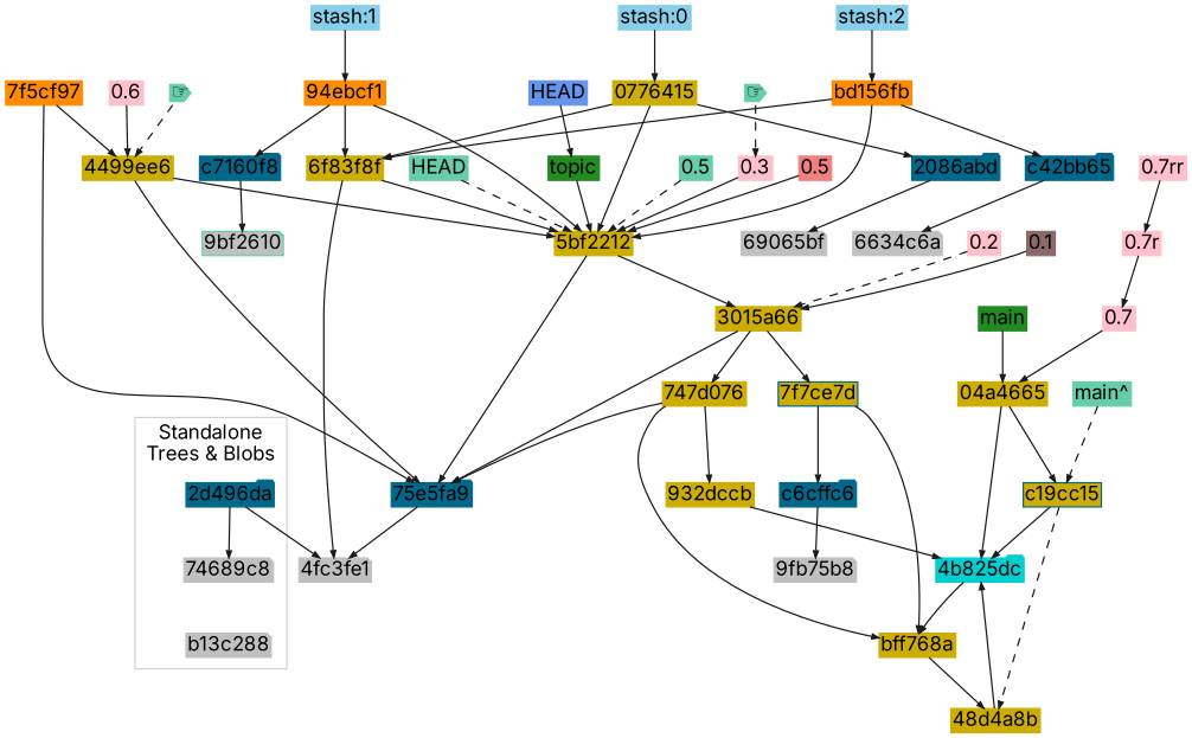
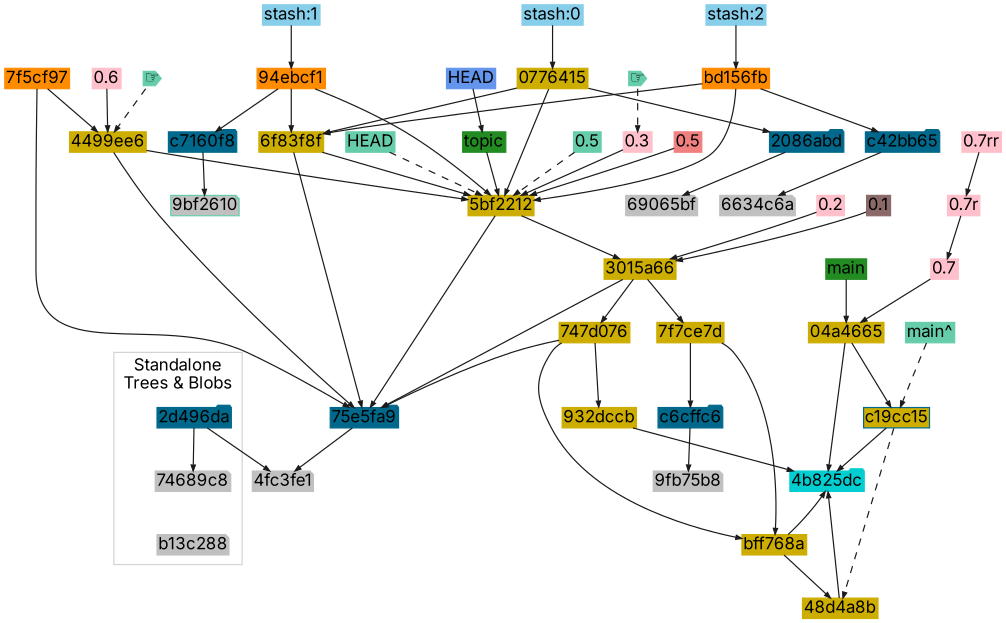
  digraph {
    bgcolor=white
    fontname=Inter
    rankdir=TB
    node [color=gold3 fillcolor=gold3 fontname=Inter margin="0.01,0.01" shape=box style=filled]
    edge [arrowsize=0.5 color=gray10 fontname=Inter]
    n1 [color=deepskyblue4 fillcolor=deepskyblue4 height=0.02 label="2d496da" shape=folder width=0.02]
    n2 [color=gray fillcolor=gray height=0.02 label="74689c8" shape=note width=0.02]
    n3 [color=gray fillcolor=gray height=0.02 label=b13c288 shape=note width=0.02]
    n4 [color=gray fillcolor=gray height=0.02 label="4fc3fe1" shape=note width=0.02]
    n5 [color=aquamarine3 fillcolor=aquamarine3 height=0.02 label="&#9758;" shape=cds width=0.02]
    n6 [color=pink fillcolor=pink height=0.02 label=0.3 width=0.02]
    n7 [height=0.02 label="5bf2212" width=0.02]
    n8 [color=aquamarine3 fillcolor=aquamarine3 height=0.02 label="&#9758;" shape=cds width=0.02]
    n9 [height=0.02 label="4499ee6" width=0.02]
    n10 [color=deepskyblue4 fillcolor=deepskyblue4 height=0.02 label="75e5fa9" shape=folder width=0.02]
    n11 [color=rosybrown4 fillcolor=rosybrown4 height=0.02 label=0.1 width=0.02]
    n12 [height=0.02 label="3015a66" width=0.02]
    n13 [height=0.02 label="747d076" width=0.02]
-   n14 [color=deepskyblue4 height=0.02 label="7f7ce7d" width=0.02]
+   n14 [height=0.02 label="7f7ce7d" width=0.02]
    n15 [color=pink fillcolor=pink height=0.02 label=0.2 width=0.02]
    n16 [color=aquamarine3 fillcolor=aquamarine3 height=0.02 label=0.5 width=0.02]
    n17 [color=lightcoral fillcolor=lightcoral height=0.02 label=0.5 width=0.02]
    n18 [color=pink fillcolor=pink height=0.02 label=0.6 width=0.02]
    n19 [color=pink fillcolor=pink height=0.02 label=0.7 width=0.02]
    n20 [height=0.02 label="04a4665" width=0.02]
    n21 [color=darkturquoise fillcolor=darkturquoise height=0.02 label="4b825dc" shape=folder width=0.02]
    n22 [color=deepskyblue4 height=0.02 label=c19cc15 width=0.02]
    n23 [color=pink fillcolor=pink height=0.02 label="0.7r" width=0.02]
    n24 [color=pink fillcolor=pink height=0.02 label="0.7rr" width=0.02]
    n25 [height=0.02 label="48d4a8b" width=0.02]
    n26 [height=0.02 label=0776415 width=0.02]
    n27 [color=deepskyblue4 fillcolor=deepskyblue4 height=0.02 label="2086abd" shape=folder width=0.02]
    n28 [height=0.02 label="6f83f8f" width=0.02]
    n29 [color=gray fillcolor=gray height=0.02 label="69065bf" shape=note width=0.02]
    n30 [height=0.02 label="932dccb" width=0.02]
    n31 [height=0.02 label=bff768a width=0.02]
    n32 [color=deepskyblue4 fillcolor=deepskyblue4 height=0.02 label=c6cffc6 shape=folder width=0.02]
    n33 [color=gray fillcolor=gray height=0.02 label="6634c6a" shape=note width=0.02]
    n34 [color=darkorange fillcolor=darkorange height=0.02 label="7f5cf97" width=0.02]
    n35 [color=gray fillcolor=gray height=0.02 label="9fb75b8" shape=note width=0.02]
    n36 [color=darkorange fillcolor=darkorange height=0.02 label="94ebcf1" width=0.02]
    n37 [color=deepskyblue4 fillcolor=deepskyblue4 height=0.02 label=c7160f8 shape=folder width=0.02]
    n38 [color=aquamarine3 fillcolor=gray height=0.02 label="9bf2610" shape=note width=0.02]
    n39 [color=aquamarine3 fillcolor=aquamarine3 height=0.02 label=HEAD width=0.02]
    n40 [color=cornflowerblue fillcolor=cornflowerblue height=0.02 label=HEAD width=0.02]
    n41 [color=forestgreen fillcolor=forestgreen height=0.02 label=topic width=0.02]
    n42 [color=darkorange fillcolor=darkorange height=0.02 label=bd156fb width=0.02]
    n43 [color=deepskyblue4 fillcolor=deepskyblue4 height=0.02 label=c42bb65 shape=folder width=0.02]
    n44 [color=forestgreen fillcolor=forestgreen height=0.02 label=main width=0.02]
    n45 [color=aquamarine3 fillcolor=aquamarine3 height=0.02 label="main^" width=0.02]
    n46 [color=skyblue fillcolor=skyblue height=0.02 label="stash:0" width=0.02]
    n47 [color=skyblue fillcolor=skyblue height=0.02 label="stash:1" width=0.02]
    n48 [color=skyblue fillcolor=skyblue height=0.02 label="stash:2" width=0.02]
    subgraph cluster_1 {
      color=lightgrey
      label="Standalone\nTrees & Blobs"
      n1
      n2
      n3
    }
    n1 -> n2
    n1 -> n4
    n2 -> n3 [style=invis]
    n5 -> n6 [style=dashed]
    n6 -> n7
    n7 -> n10
    n7 -> n12
    n8 -> n9 [style=dashed]
    n9 -> n7
    n9 -> n10
    n10 -> n4
    n11 -> n12
    n12 -> n10
    n12 -> n13
    n12 -> n14
    n13 -> n10
    n13 -> n30
    n13 -> n31
    n14 -> n31
    n14 -> n32
-   n15 -> n12 [style=dashed]
+   n15 -> n12
    n16 -> n7 [style=dashed]
    n17 -> n7
    n18 -> n9
    n19 -> n20
    n20 -> n21
    n20 -> n22
    n22 -> n21
    n22 -> n25 [style=dashed]
    n23 -> n19
    n24 -> n23
    n25 -> n21
    n26 -> n7
    n26 -> n27
    n26 -> n28
    n27 -> n29
    n28 -> n7
-   n28 -> n4
+   n28 -> n10
    n30 -> n21
-   n21 -> n31
+   n31 -> n21
    n31 -> n25
    n32 -> n35
    n34 -> n9
    n34 -> n10
    n36 -> n7
    n36 -> n28
    n36 -> n37
    n37 -> n38
    n39 -> n7 [style=dashed]
    n40 -> n41
    n41 -> n7
    n42 -> n7
    n42 -> n28
    n42 -> n43
    n43 -> n33
    n44 -> n20
    n45 -> n22 [style=dashed]
    n46 -> n26
    n47 -> n36
    n48 -> n42
  }
